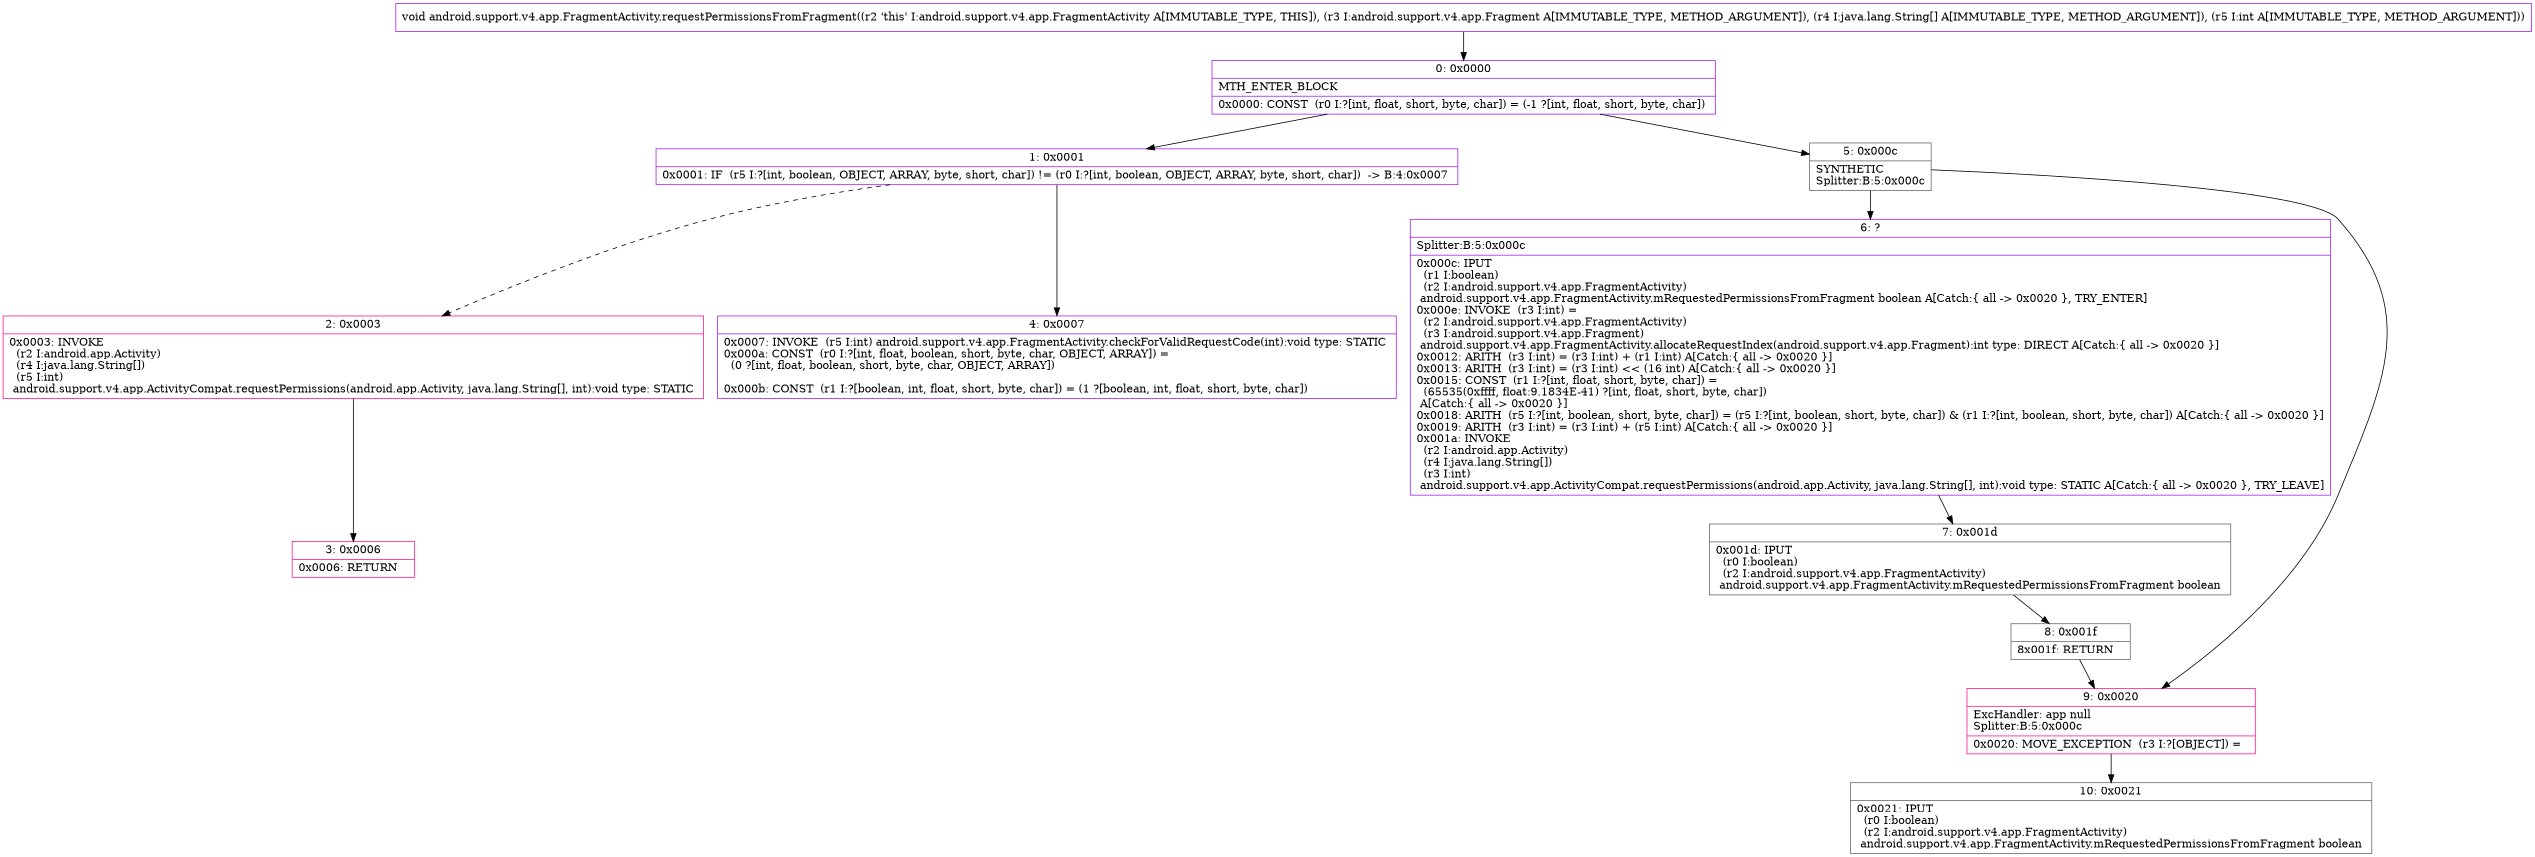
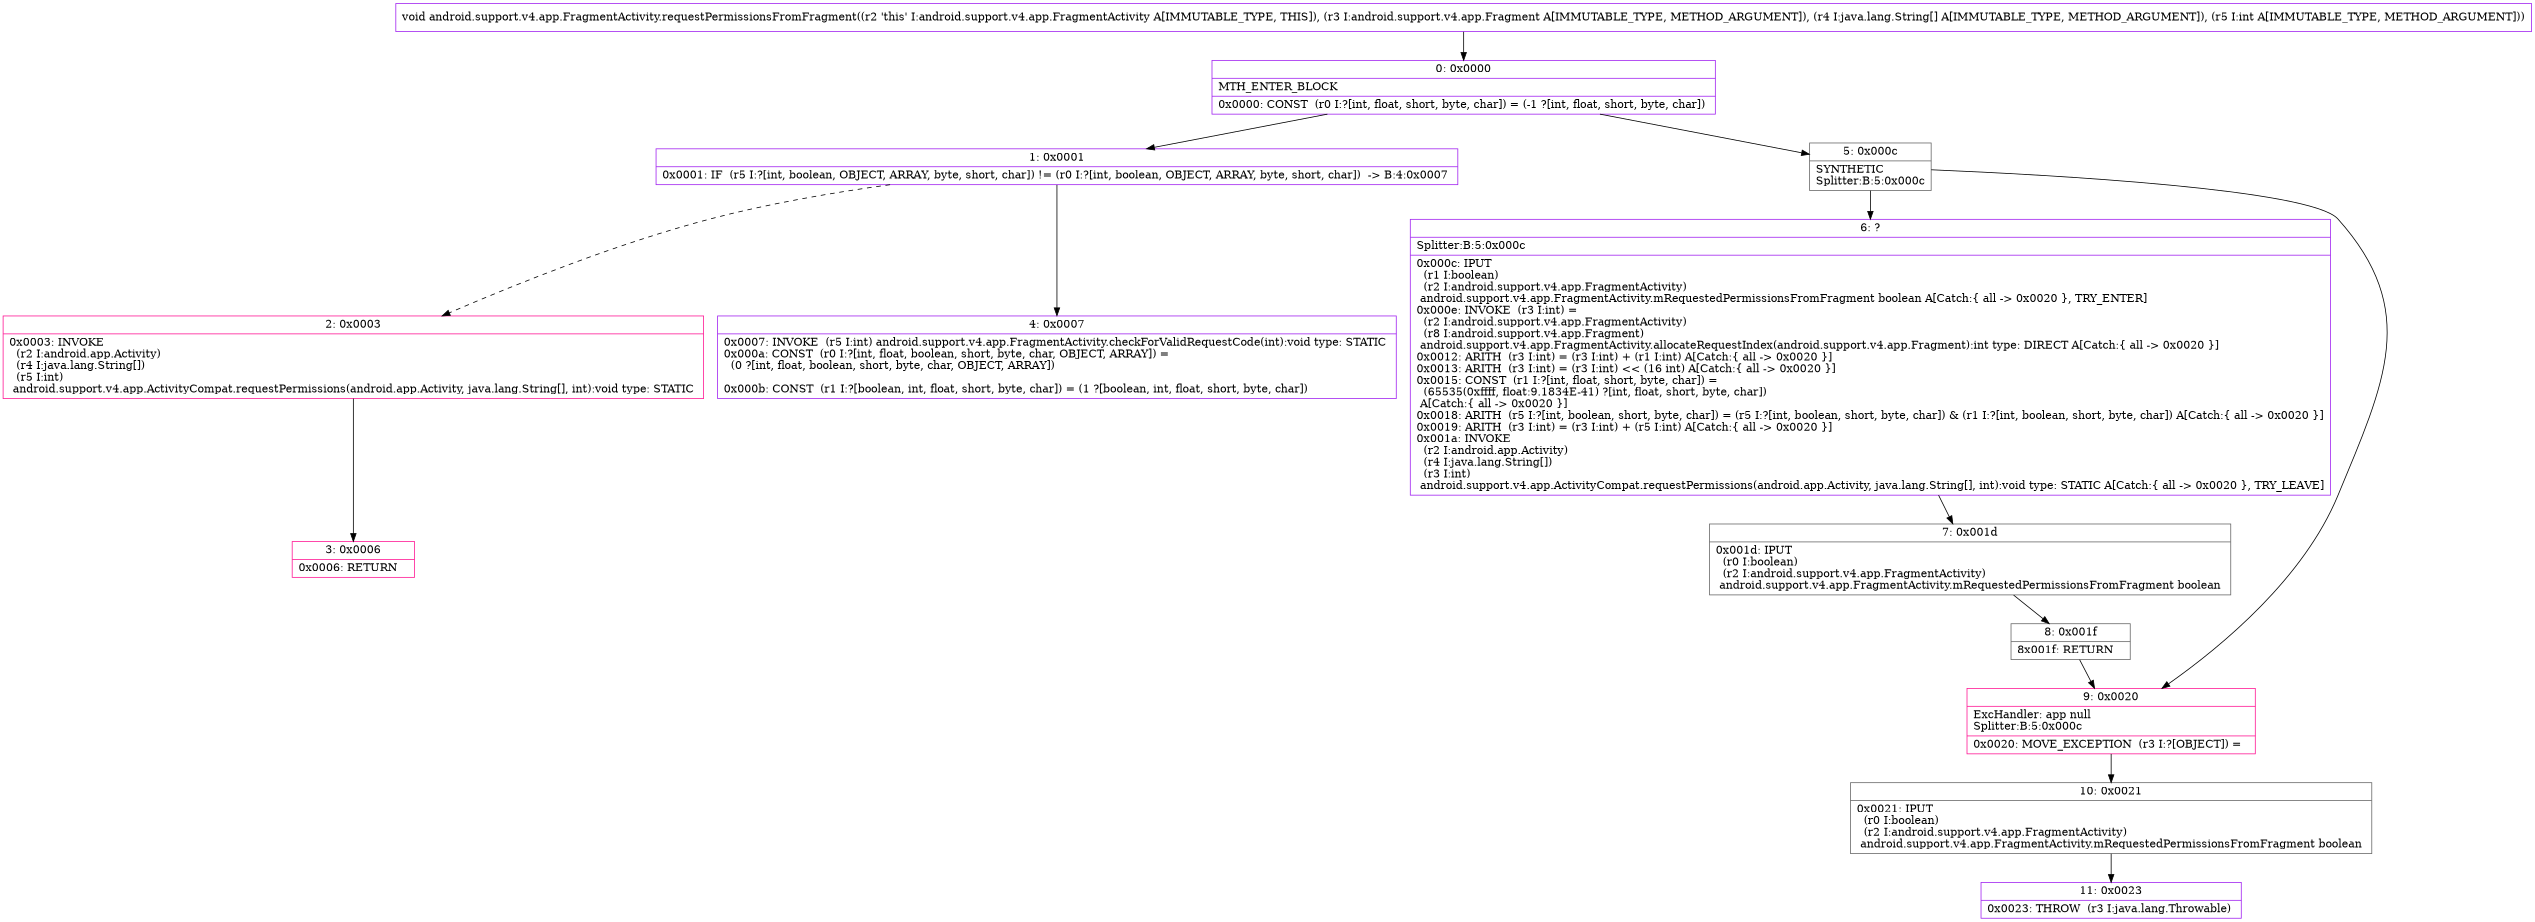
  digraph {
    node [color=purple shape=record]
    n1 [label="{0\:\ 0x0000|MTH_ENTER_BLOCK\l|0x0000: CONST  (r0 I:?[int, float, short, byte, char]) = (\-1 ?[int, float, short, byte, char]) \l}"]
    n2 [label="{1\:\ 0x0001|0x0001: IF  (r5 I:?[int, boolean, OBJECT, ARRAY, byte, short, char]) != (r0 I:?[int, boolean, OBJECT, ARRAY, byte, short, char])  \-\> B:4:0x0007 \l}"]
    n3 [color=gray40 label="{5\:\ 0x000c|SYNTHETIC\lSplitter:B:5:0x000c\l}"]
    n4 [color=deeppink label="{2\:\ 0x0003|0x0003: INVOKE  \l  (r2 I:android.app.Activity)\l  (r4 I:java.lang.String[])\l  (r5 I:int)\l android.support.v4.app.ActivityCompat.requestPermissions(android.app.Activity, java.lang.String[], int):void type: STATIC \l}"]
    n5 [label="{4\:\ 0x0007|0x0007: INVOKE  (r5 I:int) android.support.v4.app.FragmentActivity.checkForValidRequestCode(int):void type: STATIC \l0x000a: CONST  (r0 I:?[int, float, boolean, short, byte, char, OBJECT, ARRAY]) = \l  (0 ?[int, float, boolean, short, byte, char, OBJECT, ARRAY])\l \l0x000b: CONST  (r1 I:?[boolean, int, float, short, byte, char]) = (1 ?[boolean, int, float, short, byte, char]) \l}"]
    n6 [color=deeppink label="{3\:\ 0x0006|0x0006: RETURN   \l}"]
-   n7 [label="{6\:\ ?|Splitter:B:5:0x000c\l|0x000c: IPUT  \l  (r1 I:boolean)\l  (r2 I:android.support.v4.app.FragmentActivity)\l android.support.v4.app.FragmentActivity.mRequestedPermissionsFromFragment boolean A[Catch:\{ all \-\> 0x0020 \}, TRY_ENTER]\l0x000e: INVOKE  (r3 I:int) = \l  (r2 I:android.support.v4.app.FragmentActivity)\l  (r3 I:android.support.v4.app.Fragment)\l android.support.v4.app.FragmentActivity.allocateRequestIndex(android.support.v4.app.Fragment):int type: DIRECT A[Catch:\{ all \-\> 0x0020 \}]\l0x0012: ARITH  (r3 I:int) = (r3 I:int) + (r1 I:int) A[Catch:\{ all \-\> 0x0020 \}]\l0x0013: ARITH  (r3 I:int) = (r3 I:int) \<\< (16 int) A[Catch:\{ all \-\> 0x0020 \}]\l0x0015: CONST  (r1 I:?[int, float, short, byte, char]) = \l  (65535(0xffff, float:9.1834E\-41) ?[int, float, short, byte, char])\l A[Catch:\{ all \-\> 0x0020 \}]\l0x0018: ARITH  (r5 I:?[int, boolean, short, byte, char]) = (r5 I:?[int, boolean, short, byte, char]) & (r1 I:?[int, boolean, short, byte, char]) A[Catch:\{ all \-\> 0x0020 \}]\l0x0019: ARITH  (r3 I:int) = (r3 I:int) + (r5 I:int) A[Catch:\{ all \-\> 0x0020 \}]\l0x001a: INVOKE  \l  (r2 I:android.app.Activity)\l  (r4 I:java.lang.String[])\l  (r3 I:int)\l android.support.v4.app.ActivityCompat.requestPermissions(android.app.Activity, java.lang.String[], int):void type: STATIC A[Catch:\{ all \-\> 0x0020 \}, TRY_LEAVE]\l}"]
+   n7 [label="{6\:\ ?|Splitter:B:5:0x000c\l|0x000c: IPUT  \l  (r1 I:boolean)\l  (r2 I:android.support.v4.app.FragmentActivity)\l android.support.v4.app.FragmentActivity.mRequestedPermissionsFromFragment boolean A[Catch:\{ all \-\> 0x0020 \}, TRY_ENTER]\l0x000e: INVOKE  (r3 I:int) = \l  (r2 I:android.support.v4.app.FragmentActivity)\l  (r8 I:android.support.v4.app.Fragment)\l android.support.v4.app.FragmentActivity.allocateRequestIndex(android.support.v4.app.Fragment):int type: DIRECT A[Catch:\{ all \-\> 0x0020 \}]\l0x0012: ARITH  (r3 I:int) = (r3 I:int) + (r1 I:int) A[Catch:\{ all \-\> 0x0020 \}]\l0x0013: ARITH  (r3 I:int) = (r3 I:int) \<\< (16 int) A[Catch:\{ all \-\> 0x0020 \}]\l0x0015: CONST  (r1 I:?[int, float, short, byte, char]) = \l  (65535(0xffff, float:9.1834E\-41) ?[int, float, short, byte, char])\l A[Catch:\{ all \-\> 0x0020 \}]\l0x0018: ARITH  (r5 I:?[int, boolean, short, byte, char]) = (r5 I:?[int, boolean, short, byte, char]) & (r1 I:?[int, boolean, short, byte, char]) A[Catch:\{ all \-\> 0x0020 \}]\l0x0019: ARITH  (r3 I:int) = (r3 I:int) + (r5 I:int) A[Catch:\{ all \-\> 0x0020 \}]\l0x001a: INVOKE  \l  (r2 I:android.app.Activity)\l  (r4 I:java.lang.String[])\l  (r3 I:int)\l android.support.v4.app.ActivityCompat.requestPermissions(android.app.Activity, java.lang.String[], int):void type: STATIC A[Catch:\{ all \-\> 0x0020 \}, TRY_LEAVE]\l}"]
    n8 [color=deeppink label="{9\:\ 0x0020|ExcHandler: app null\lSplitter:B:5:0x000c\l|0x0020: MOVE_EXCEPTION  (r3 I:?[OBJECT]) =  \l}"]
    n9 [color=gray40 label="{7\:\ 0x001d|0x001d: IPUT  \l  (r0 I:boolean)\l  (r2 I:android.support.v4.app.FragmentActivity)\l android.support.v4.app.FragmentActivity.mRequestedPermissionsFromFragment boolean \l}"]
    n10 [color=gray40 label="{10\:\ 0x0021|0x0021: IPUT  \l  (r0 I:boolean)\l  (r2 I:android.support.v4.app.FragmentActivity)\l android.support.v4.app.FragmentActivity.mRequestedPermissionsFromFragment boolean \l}"]
    n11 [color=gray40 label="{8\:\ 0x001f|8x001f: RETURN   \l}"]
+   n12 [label="{11\:\ 0x0023|0x0023: THROW  (r3 I:java.lang.Throwable) \l}"]
    n13 [label="{void android.support.v4.app.FragmentActivity.requestPermissionsFromFragment((r2 'this' I:android.support.v4.app.FragmentActivity A[IMMUTABLE_TYPE, THIS]), (r3 I:android.support.v4.app.Fragment A[IMMUTABLE_TYPE, METHOD_ARGUMENT]), (r4 I:java.lang.String[] A[IMMUTABLE_TYPE, METHOD_ARGUMENT]), (r5 I:int A[IMMUTABLE_TYPE, METHOD_ARGUMENT])) }"]
    n1 -> n2
    n1 -> n3
    n2 -> n4 [style=dashed]
    n2 -> n5
    n3 -> n7
    n3 -> n8
    n4 -> n6
    n7 -> n9
    n8 -> n10
    n9 -> n11
+   n10 -> n12
    n11 -> n8
    n13 -> n1
  }
